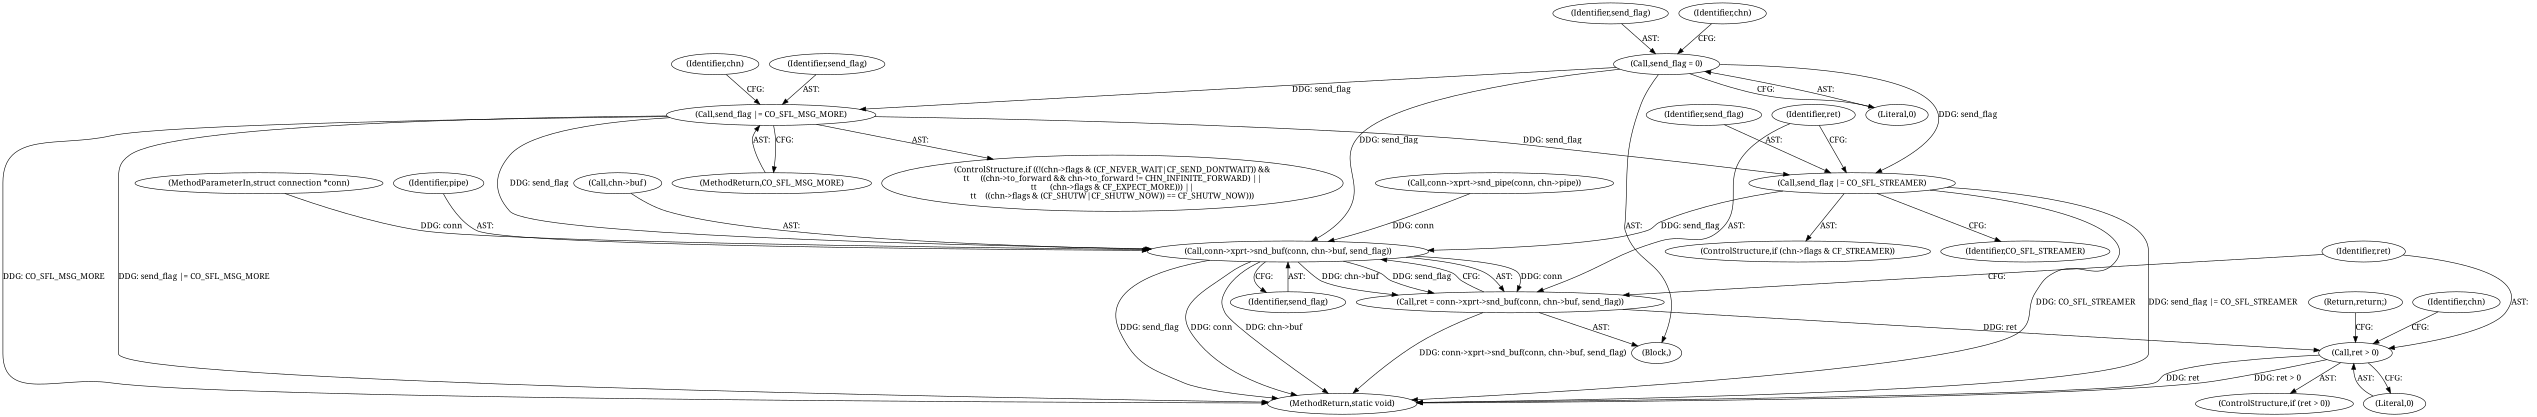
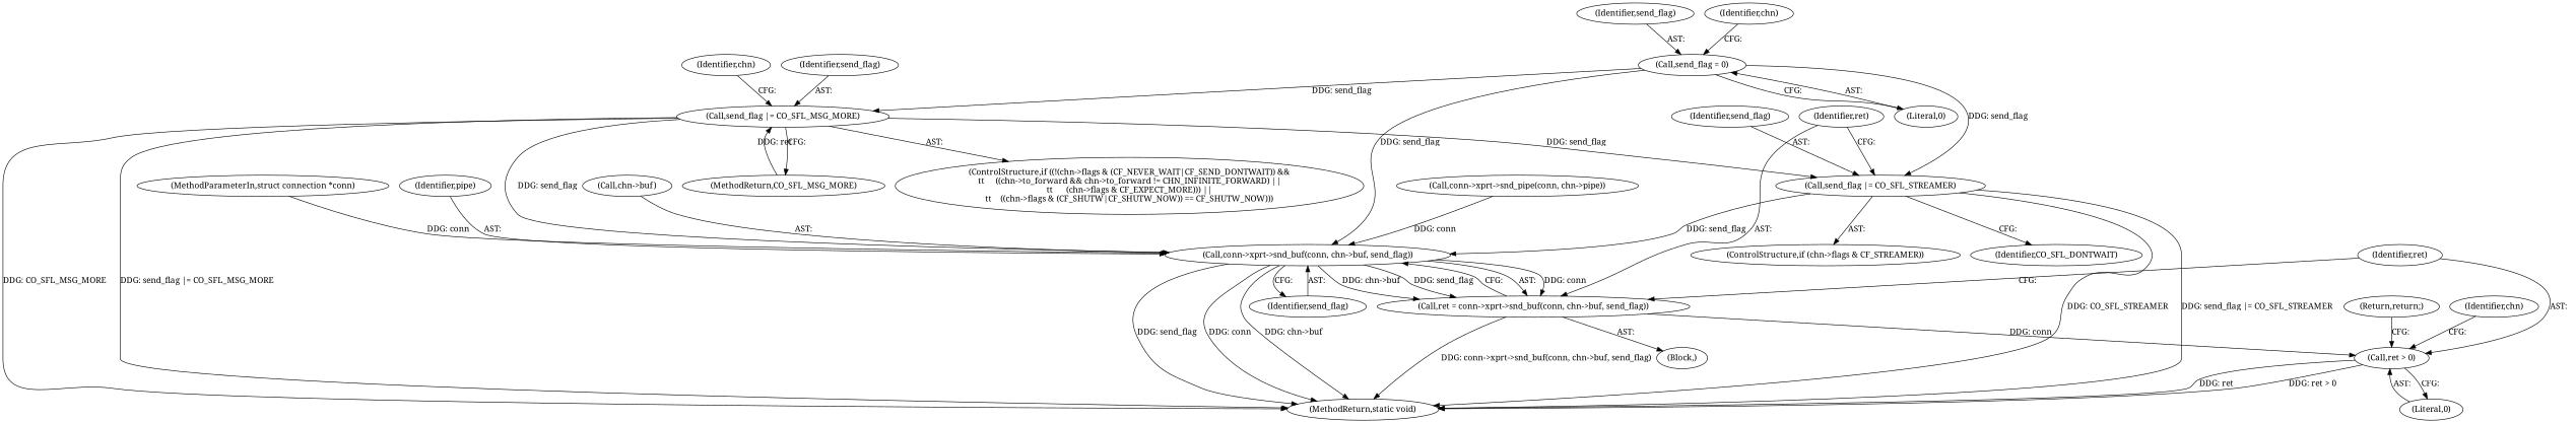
  digraph {
    fontname="Noto Serif"
    node [fontname="Noto Serif"]
    edge [fontname="Noto Serif"]
    n1 [label="(Call,send_flag |= CO_SFL_STREAMER)"]
    n2 [label="(Call,conn->xprt->snd_buf(conn, chn->buf, send_flag))"]
    n3 [label="(MethodReturn,static void)"]
    n4 [label="(ControlStructure,if (chn->flags & CF_STREAMER))"]
-   n5 [label="(Identifier,CO_SFL_STREAMER)"]
+   n5 [label="(Identifier,CO_SFL_DONTWAIT)"]
    n6 [label="(Call,ret = conn->xprt->snd_buf(conn, chn->buf, send_flag))"]
    n7 [label="(Identifier,send_flag)"]
    n8 [label="(Call,send_flag |= CO_SFL_MSG_MORE)"]
    n9 [label="(MethodReturn,CO_SFL_MSG_MORE)"]
    n10 [label="(ControlStructure,if ((!(chn->flags & (CF_NEVER_WAIT|CF_SEND_DONTWAIT)) &&\n\t\t     ((chn->to_forward && chn->to_forward != CHN_INFINITE_FORWARD) ||\n\t\t      (chn->flags & CF_EXPECT_MORE))) ||\n\t\t    ((chn->flags & (CF_SHUTW|CF_SHUTW_NOW)) == CF_SHUTW_NOW)))"]
    n11 [label="(Call,send_flag = 0)"]
    n12 [label="(Block,)"]
    n13 [label="(Literal,0)"]
    n14 [label="(Call,ret > 0)"]
-   n15 [label="(ControlStructure,if (ret > 0))"]
    n16 [label="(Literal,0)"]
    n17 [label="(Identifier,send_flag)"]
    n18 [label="(Return,return;)"]
    n19 [label="(Identifier,send_flag)"]
    n20 [label="(Identifier,chn)"]
    n21 [label="(Identifier,ret)"]
    n22 [label="(Call,conn->xprt->snd_pipe(conn, chn->pipe))"]
    n23 [label="(MethodParameterIn,struct connection *conn)"]
    n24 [label="(Identifier,send_flag)"]
    n25 [label="(Identifier,chn)"]
    n26 [label="(Identifier,pipe)"]
    n27 [label="(Identifier,ret)"]
    n28 [label="(Call,chn->buf)"]
    n29 [label="(Identifier,chn)"]
    n1 -> n2 [label="DDG: send_flag"]
    n1 -> n3 [label="DDG: CO_SFL_STREAMER"]
    n1 -> n3 [label="DDG: send_flag |= CO_SFL_STREAMER"]
    n1 -> n4 [label="AST: "]
    n1 -> n5 [label="CFG: "]
    n2 -> n3 [label="DDG: chn->buf"]
    n2 -> n3 [label="DDG: send_flag"]
    n2 -> n3 [label="DDG: conn"]
    n2 -> n6 [label="AST: "]
    n2 -> n6 [label="DDG: conn"]
    n2 -> n6 [label="DDG: chn->buf"]
    n2 -> n6 [label="DDG: send_flag"]
    n2 -> n7 [label="CFG: "]
    n6 -> n2 [label="CFG: "]
    n6 -> n3 [label="DDG: conn->xprt->snd_buf(conn, chn->buf, send_flag)"]
    n6 -> n12 [label="AST: "]
-   n6 -> n14 [label="DDG: ret"]
+   n6 -> n14 [label="DDG: conn"]
    n7 -> n2 [label="AST: "]
    n8 -> n1 [label="DDG: send_flag"]
    n8 -> n2 [label="DDG: send_flag"]
    n8 -> n3 [label="DDG: CO_SFL_MSG_MORE"]
    n8 -> n3 [label="DDG: send_flag |= CO_SFL_MSG_MORE"]
    n8 -> n9 [label="CFG: "]
    n8 -> n10 [label="AST: "]
-   n9 -> n8 [label="AST: "]
+   n9 -> n8 [label="DDG: ret"]
    n11 -> n1 [label="DDG: send_flag"]
    n11 -> n2 [label="DDG: send_flag"]
    n11 -> n8 [label="DDG: send_flag"]
-   n11 -> n12 [label="AST: "]
    n11 -> n13 [label="CFG: "]
    n13 -> n11 [label="AST: "]
    n14 -> n3 [label="DDG: ret > 0"]
    n14 -> n3 [label="DDG: ret"]
-   n14 -> n15 [label="AST: "]
    n14 -> n16 [label="CFG: "]
    n16 -> n14 [label="AST: "]
    n17 -> n11 [label="AST: "]
    n18 -> n14 [label="CFG: "]
    n19 -> n1 [label="AST: "]
    n20 -> n8 [label="CFG: "]
    n21 -> n1 [label="CFG: "]
    n21 -> n6 [label="AST: "]
    n22 -> n2 [label="DDG: conn"]
    n23 -> n2 [label="DDG: conn"]
    n24 -> n8 [label="AST: "]
    n25 -> n14 [label="CFG: "]
    n26 -> n2 [label="AST: "]
    n27 -> n6 [label="CFG: "]
    n27 -> n14 [label="AST: "]
    n28 -> n2 [label="AST: "]
    n29 -> n11 [label="CFG: "]
  }
